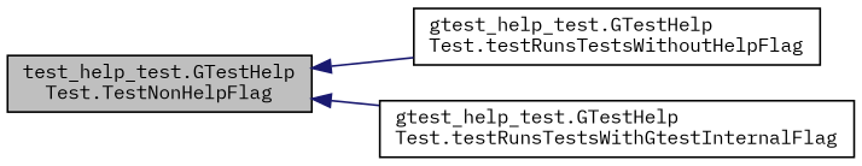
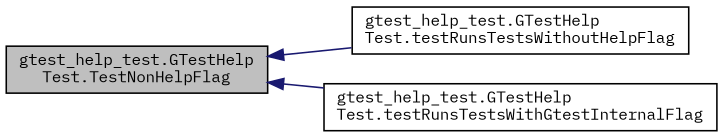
  digraph {
    rankdir=LR
    fontname="IBM Plex Mono"
    node [color=black fillcolor=white fontname="IBM Plex Mono" fontsize=10 shape=record style=filled]
    edge [color=midnightblue dir=back fontname="IBM Plex Mono" fontsize=10 labelfontname=Helvetica labelfontsize=10 style=solid]
-   n1 [fillcolor=grey75 fontcolor=black height=0.2 label="test_help_test.GTestHelp\lTest.TestNonHelpFlag" width=0.4]
+   n1 [fillcolor=grey75 fontcolor=black height=0.2 label="gtest_help_test.GTestHelp\lTest.TestNonHelpFlag" width=0.4]
    n2 [height=0.2 label="gtest_help_test.GTestHelp\lTest.testRunsTestsWithoutHelpFlag" width=0.4]
    n3 [height=0.2 label="gtest_help_test.GTestHelp\lTest.testRunsTestsWithGtestInternalFlag" width=0.4]
    n1 -> n2
    n1 -> n3
  }
